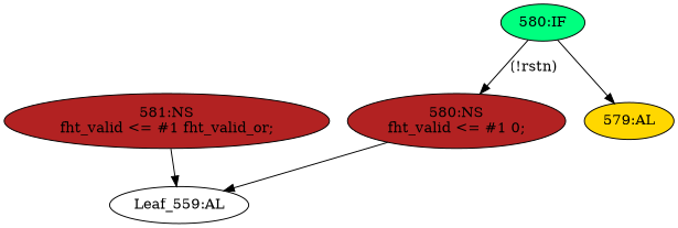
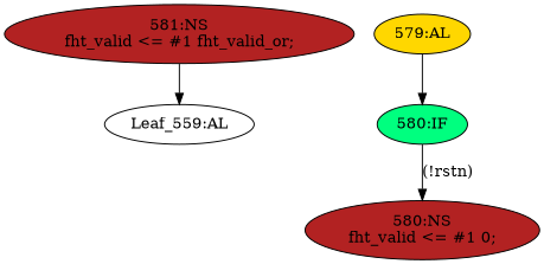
  strict digraph {
    node [fillcolor=firebrick statements="[]" style=filled typ=NonblockingSubstitution]
    edge [cond="[]" lineno=None]
    n1 [ast="<pyverilog.vparser.ast.NonblockingSubstitution object at 0x7f9d7db76550>" label="581:NS\nfht_valid <= #1 fht_valid_or;" statements="[<pyverilog.vparser.ast.NonblockingSubstitution object at 0x7f9d7db76550>]"]
    n2 [def_var="['fht_valid']" label="Leaf_559:AL" fillcolor="" statements="" style="" typ=""]
    n3 [ast="<pyverilog.vparser.ast.IfStatement object at 0x7f9d7db76810>" fillcolor=springgreen label="580:IF" typ=IfStatement]
    n4 [ast="<pyverilog.vparser.ast.NonblockingSubstitution object at 0x7f9d7db768d0>" label="580:NS\nfht_valid <= #1 0;" statements="[<pyverilog.vparser.ast.NonblockingSubstitution object at 0x7f9d7db768d0>]"]
    n5 [ast="<pyverilog.vparser.ast.Always object at 0x7f9d7db76b10>" clk_sens=False fillcolor=gold label="579:AL" sens="['sclk', 'rstn']" typ=Always use_var="['rstn', 'fht_valid_or']"]
    n1 -> n2
    n3 -> n4 [cond="['rstn']" label="(!rstn)" lineno=580]
-   n4 -> n2
-   n3 -> n5
+   n5 -> n3
  }
